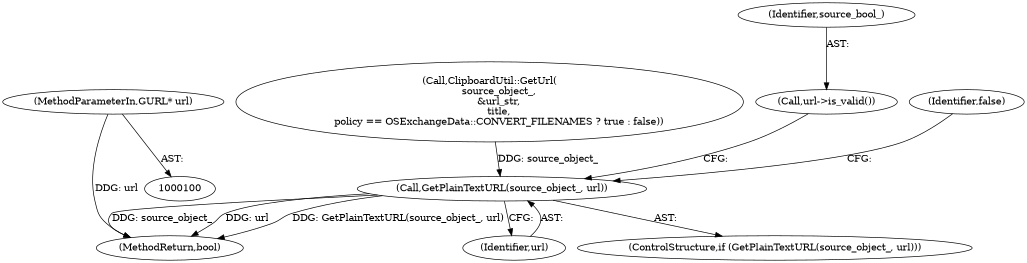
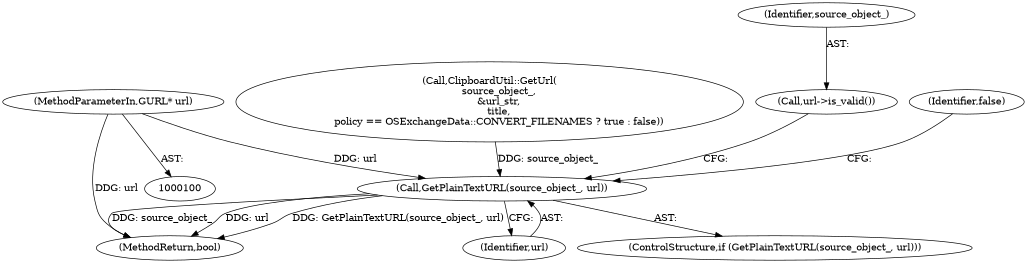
  digraph {
    n1 [label="(MethodParameterIn,GURL* url)"]
    n2 [label="(Call,GetPlainTextURL(source_object_, url))"]
    n3 [label="(MethodReturn,bool)"]
    1000100
    n5 [label="(Identifier,url)"]
    n6 [label="(ControlStructure,if (GetPlainTextURL(source_object_, url)))"]
    n7 [label="(Call,ClipboardUtil::GetUrl(\n      source_object_,\n      &url_str,\n      title,\n      policy == OSExchangeData::CONVERT_FILENAMES ? true : false))"]
-   n8 [label="(Identifier,source_bool_)"]
+   n8 [label="(Identifier,source_object_)"]
    n9 [label="(Call,url->is_valid())"]
    n10 [label="(Identifier,false)"]
+   n1 -> n2 [label="DDG: url"]
    n1 -> n3 [label="DDG: url"]
    n1 -> 1000100 [label="AST: "]
    n2 -> n3 [label="DDG: GetPlainTextURL(source_object_, url)"]
    n2 -> n3 [label="DDG: source_object_"]
    n2 -> n3 [label="DDG: url"]
    n2 -> n5 [label="CFG: "]
    n2 -> n6 [label="AST: "]
    n5 -> n2 [label="AST: "]
    n7 -> n2 [label="DDG: source_object_"]
    n8 -> n9 [label="AST: "]
    n9 -> n2 [label="CFG: "]
    n10 -> n2 [label="CFG: "]
  }
